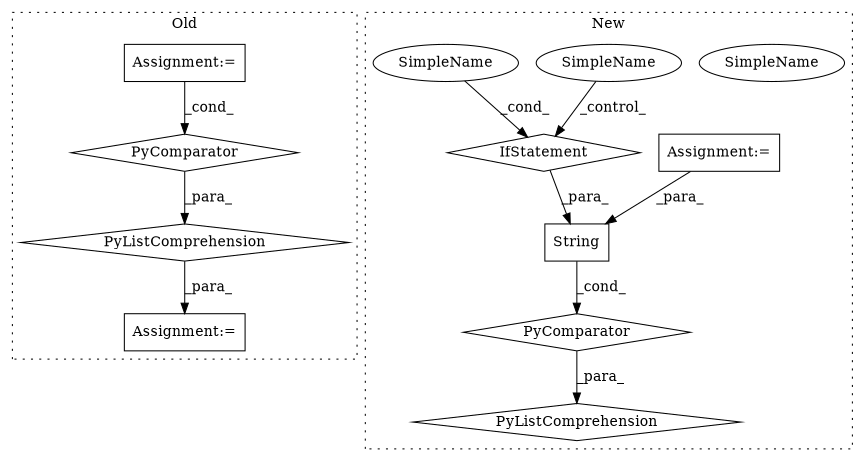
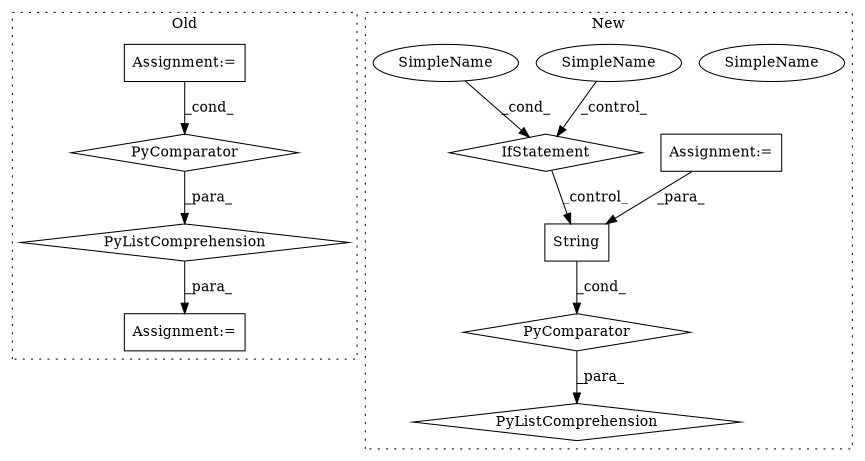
  digraph {
    node [a=7 l=5 s=4153 shape=diamond]
    n1 [a=113 l=42 label=PyComparator s=2364]
    n2 [l=4 label="Assignment:=" s=1722 shape=box]
    n3 [a=109 l=147 label=PyListComprehension s=2267]
    n4 [l=1 label="Assignment:=" s=2715 shape=box]
    n5 [a=32 l="7,1" label=String s="3996,4007" shape=box]
    n6 [a=25 l=24 label=IfStatement s=4134]
    n7 [a=42 label=SimpleName shape=ellipse]
    n8 [l=1 label="Assignment:=" s=3927 shape=box]
    n9 [a=109 l=269 label=PyListComprehension s=3996]
    n10 [a=113 l=28 label=PyComparator s=4218]
    n11 [a=42 label=SimpleName s=4241 shape=ellipse]
    n12 [a=42 label=SimpleName shape=ellipse]
    subgraph cluster_1 {
      label=Old
      style=dotted
      n1
      n2
      n3
      n4
    }
    subgraph cluster_2 {
      label=New
      style=dotted
      n5
      n6
      n7
      n8
      n9
      n10
      n11
      n12
    }
    n1 -> n3 [label=_para_]
    n2 -> n1 [label=_cond_]
    n3 -> n4 [label=_para_]
    n5 -> n10 [label=_cond_]
-   n6 -> n5 [label=_para_]
+   n6 -> n5 [label=_control_]
    n8 -> n5 [label=_para_]
    n10 -> n9 [label=_para_]
    n11 -> n6 [label=_control_]
    n12 -> n6 [label=_cond_]
  }
